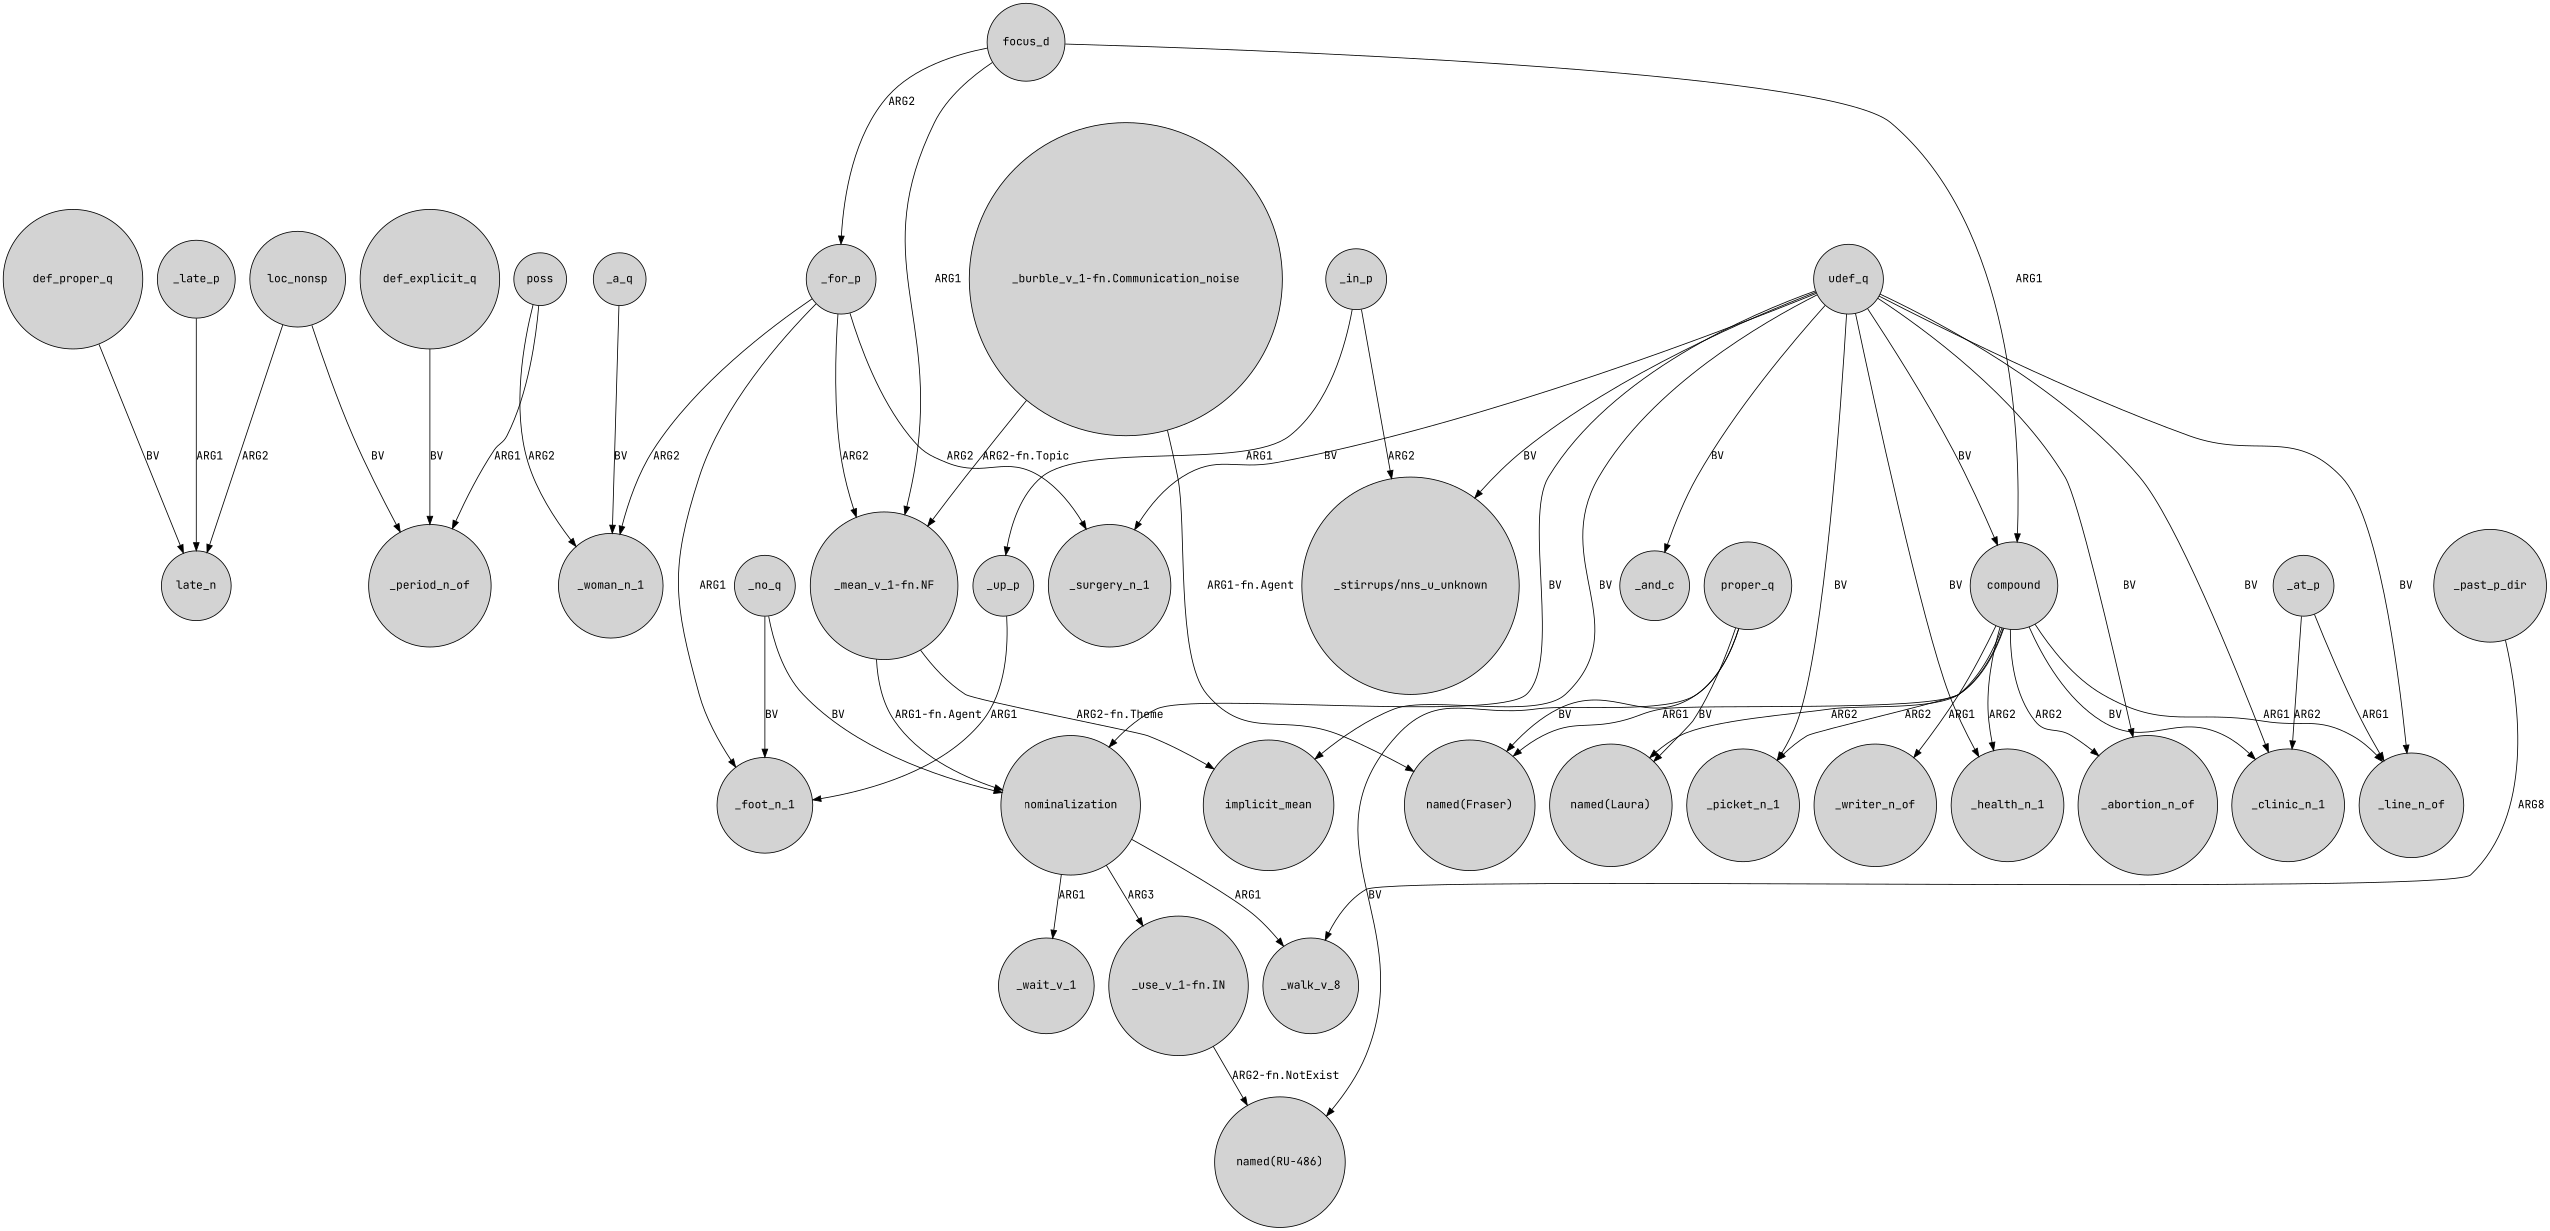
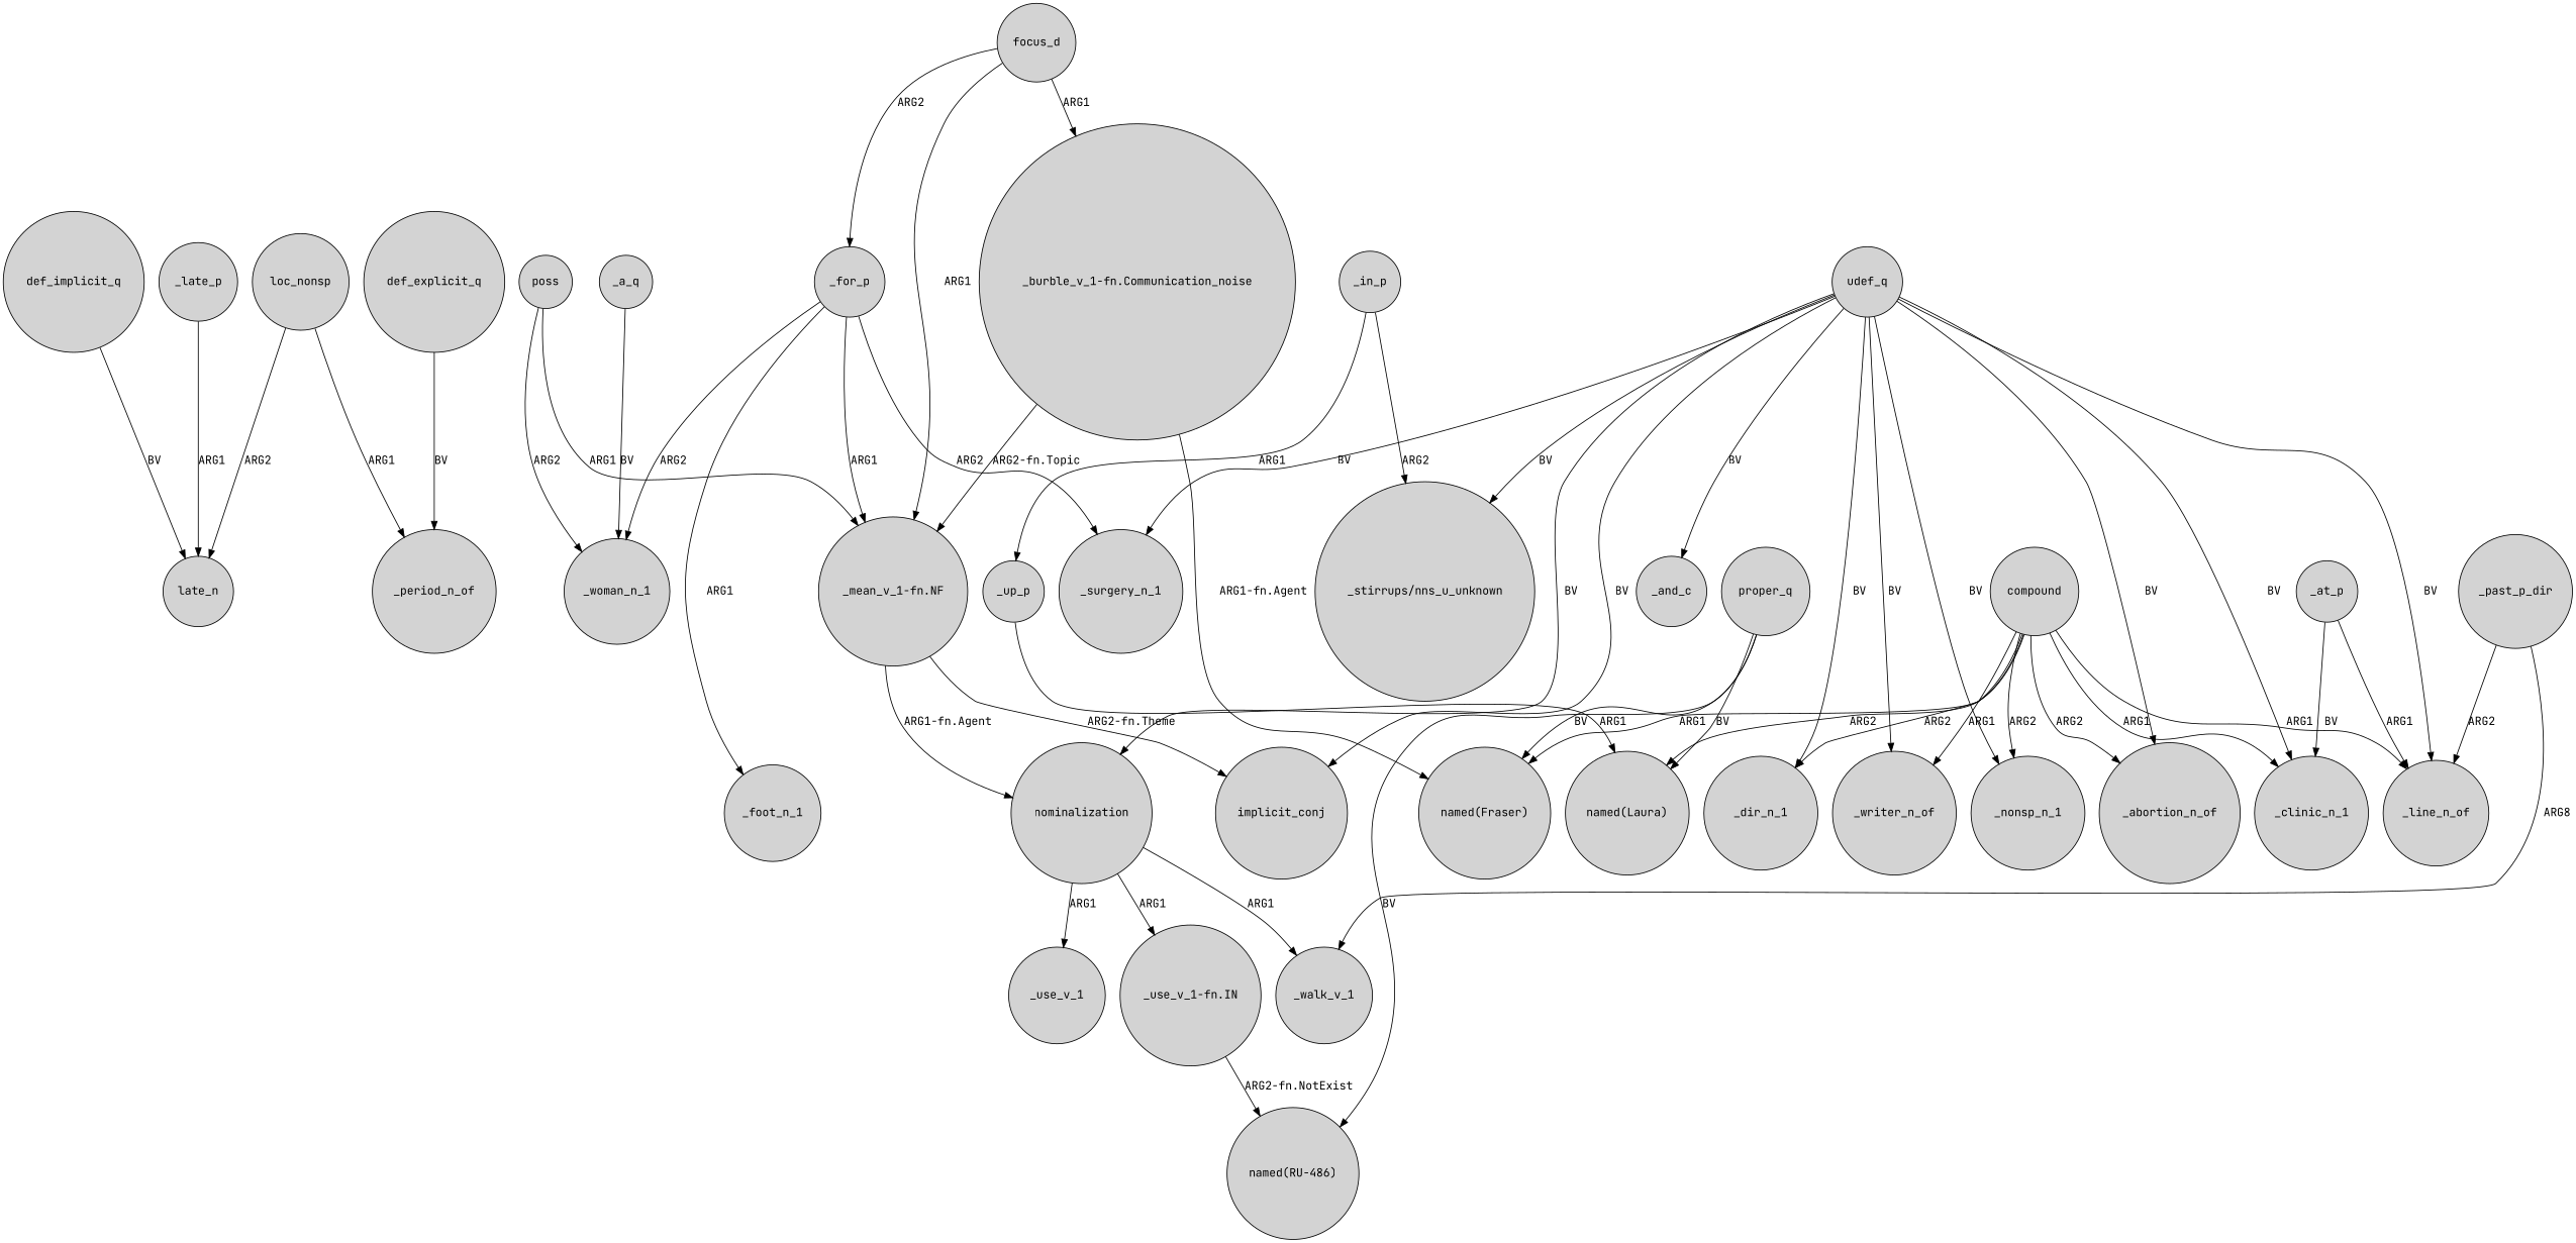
  digraph {
    fontname="JetBrains Mono"
    node [fontname="JetBrains Mono" shape=circle style=filled]
    edge [fontname="JetBrains Mono"]
    n1 [label=late_n]
    _late_p
    def_explicit_q
    _period_n_of
    udef_q
    _writer_n_of
    nominalization
-   implicit_conj [label=implicit_mean]
+   implicit_conj
    _surgery_n_1
    _clinic_n_1
-   _picket_n_1
+   _picket_n_1 [label=_dir_n_1]
    _line_n_of
    "_stirrups/nns_u_unknown"
-   _health_n_1
+   _health_n_1 [label=_nonsp_n_1]
    _abortion_n_of
    _and_c
-   _wait_v_1
+   _wait_v_1 [label=_use_v_1]
    "_use_v_1-fn.IN"
-   _walk_v_1 [label=_walk_v_8]
+   _walk_v_1
    _up_p
    _foot_n_1
    "named(RU-486)"
    "_mean_v_1-fn.NF"
-   def_implicit_q [label=def_proper_q]
+   def_implicit_q
    _at_p
    focus_d
    _for_p
    "_burble_v_1-fn.Communication_noise"
    _woman_n_1
    "named(Fraser)"
    compound
    "named(Laura)"
    poss
-   _no_q
    loc_nonsp
    proper_q
    _in_p
    _past_p_dir
    _a_q
    _late_p -> n1 [label=ARG1]
    def_explicit_q -> _period_n_of [label=BV]
-   udef_q -> compound [label=BV]
+   udef_q -> _writer_n_of [label=BV]
    udef_q -> nominalization [label=BV]
    udef_q -> implicit_conj [label=BV]
    udef_q -> _surgery_n_1 [label=BV]
    udef_q -> _clinic_n_1 [label=BV]
    udef_q -> _picket_n_1 [label=BV]
    udef_q -> _line_n_of [label=BV]
    udef_q -> "_stirrups/nns_u_unknown" [label=BV]
    udef_q -> _health_n_1 [label=BV]
    udef_q -> _abortion_n_of [label=BV]
    udef_q -> _and_c [label=BV]
    nominalization -> _wait_v_1 [label=ARG1]
-   nominalization -> "_use_v_1-fn.IN" [label=ARG3]
+   nominalization -> "_use_v_1-fn.IN" [label=ARG1]
    nominalization -> _walk_v_1 [label=ARG1]
    "_use_v_1-fn.IN" -> "named(RU-486)" [label="ARG2-fn.NotExist"]
-   _up_p -> _foot_n_1 [label=ARG1]
+   _up_p -> "named(Laura)" [label=ARG1]
    "_mean_v_1-fn.NF" -> nominalization [label="ARG1-fn.Agent"]
    "_mean_v_1-fn.NF" -> implicit_conj [label="ARG2-fn.Theme"]
    def_implicit_q -> n1 [label=BV]
-   _at_p -> _clinic_n_1 [label=ARG2]
+   _at_p -> _clinic_n_1 [label=BV]
    _at_p -> _line_n_of [label=ARG1]
    focus_d -> "_mean_v_1-fn.NF" [label=ARG1]
    focus_d -> _for_p [label=ARG2]
-   focus_d -> compound [label=ARG1]
+   focus_d -> "_burble_v_1-fn.Communication_noise" [label=ARG1]
    _for_p -> _surgery_n_1 [label=ARG2]
    _for_p -> _foot_n_1 [label=ARG1]
-   _for_p -> "_mean_v_1-fn.NF" [label=ARG2]
+   _for_p -> "_mean_v_1-fn.NF" [label=ARG1]
    _for_p -> _woman_n_1 [label=ARG2]
    "_burble_v_1-fn.Communication_noise" -> "_mean_v_1-fn.NF" [label="ARG2-fn.Topic"]
    "_burble_v_1-fn.Communication_noise" -> "named(Fraser)" [label="ARG1-fn.Agent"]
    compound -> _writer_n_of [label=ARG1]
-   compound -> _clinic_n_1 [label=BV]
+   compound -> _clinic_n_1 [label=ARG1]
    compound -> _picket_n_1 [label=ARG2]
    compound -> _line_n_of [label=ARG1]
    compound -> _health_n_1 [label=ARG2]
    compound -> _abortion_n_of [label=ARG2]
    compound -> "named(Fraser)" [label=ARG1]
    compound -> "named(Laura)" [label=ARG2]
-   poss -> _period_n_of [label=ARG1]
+   poss -> "_mean_v_1-fn.NF" [label=ARG1]
    poss -> _woman_n_1 [label=ARG2]
-   _no_q -> nominalization [label=BV]
-   _no_q -> _foot_n_1 [label=BV]
    loc_nonsp -> n1 [label=ARG2]
-   loc_nonsp -> _period_n_of [label=BV]
+   loc_nonsp -> _period_n_of [label=ARG1]
    proper_q -> "named(RU-486)" [label=BV]
    proper_q -> "named(Fraser)" [label=BV]
    proper_q -> "named(Laura)" [label=BV]
    _in_p -> "_stirrups/nns_u_unknown" [label=ARG2]
    _in_p -> _up_p [label=ARG1]
+   _past_p_dir -> _line_n_of [label=ARG2]
    _past_p_dir -> _walk_v_1 [label=ARG8]
    _a_q -> _woman_n_1 [label=BV]
  }
